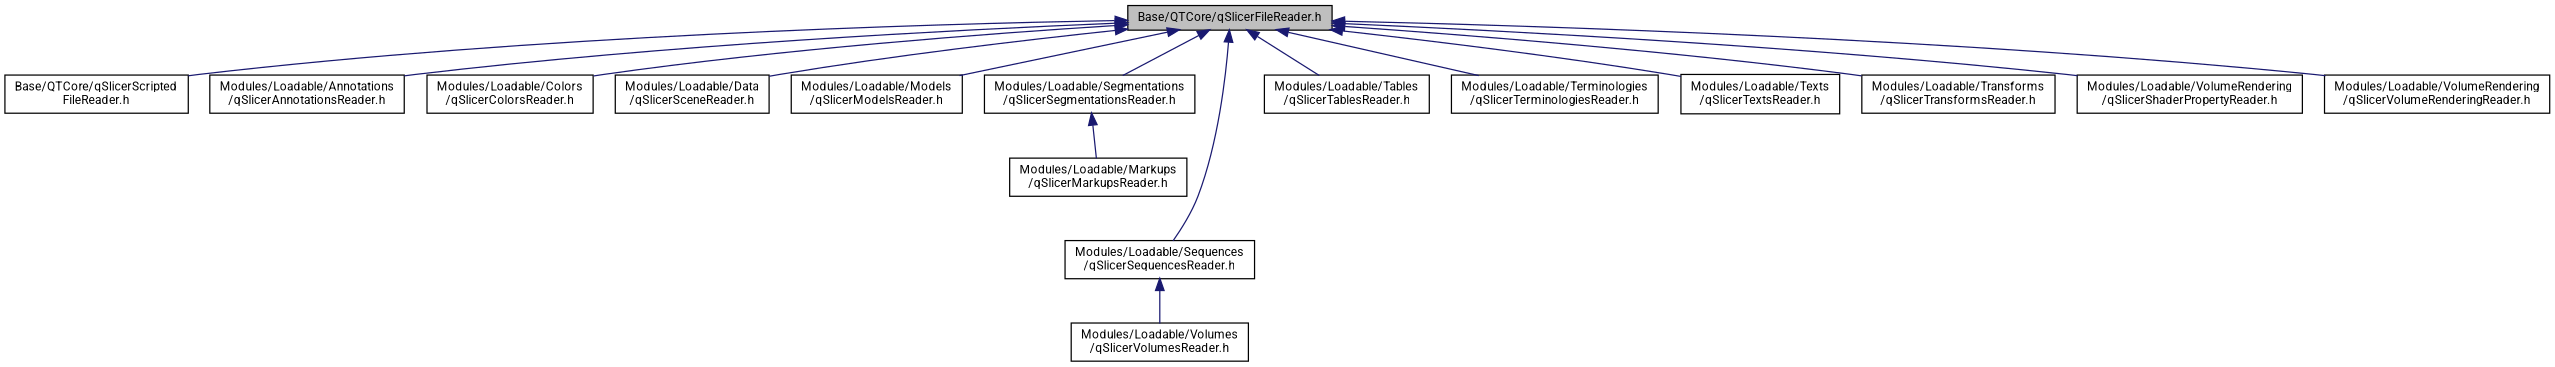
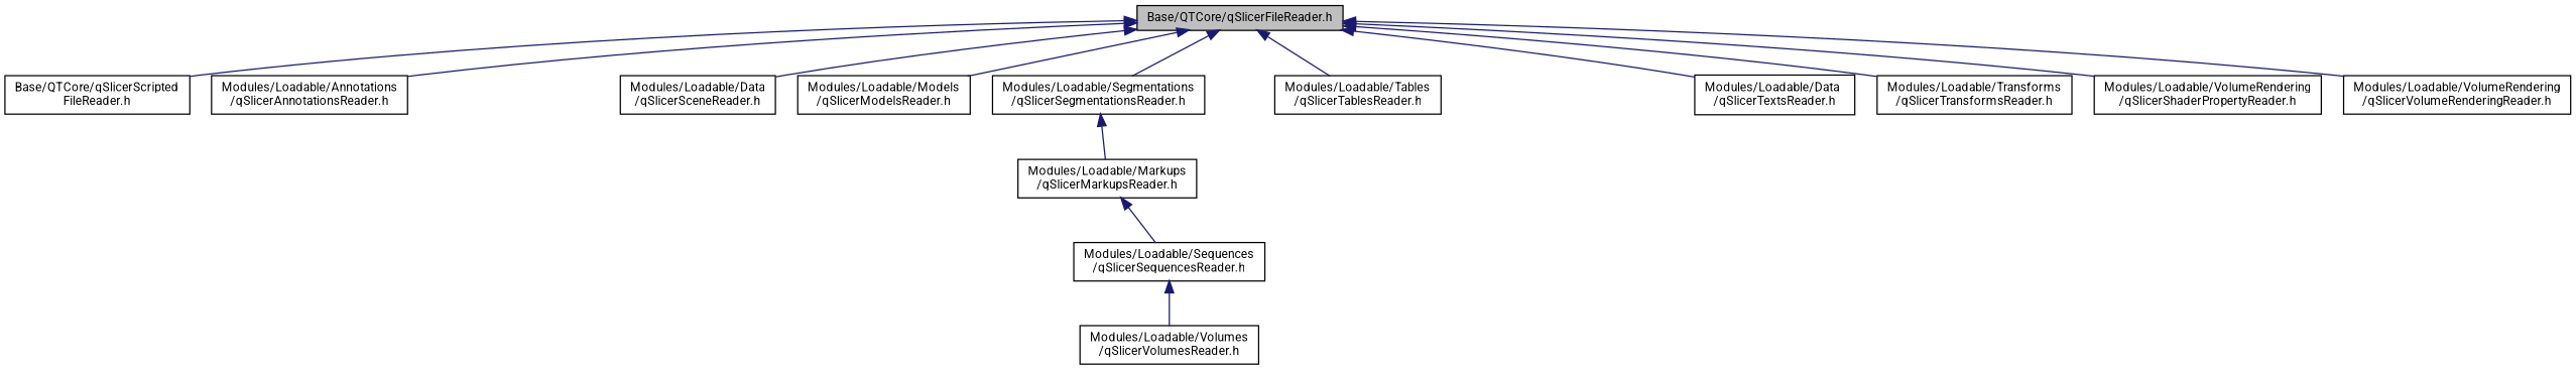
  digraph {
    fontname=Roboto
    node [color=black fontname=Roboto fontsize=10 shape=record]
    edge [color=midnightblue dir=back fontname=Roboto fontsize=10 labelfontname=Helvetica labelfontsize=10 style=solid]
    n1 [fillcolor=grey75 fontcolor=black height=0.2 label="Base/QTCore/qSlicerFileReader.h" style=filled width=0.4]
    n2 [height=0.2 label="Base/QTCore/qSlicerScripted\lFileReader.h" width=0.4]
    n3 [height=0.2 label="Modules/Loadable/Annotations\l/qSlicerAnnotationsReader.h" width=0.4]
-   n4 [height=0.2 label="Modules/Loadable/Colors\l/qSlicerColorsReader.h" width=0.4]
    n5 [height=0.2 label="Modules/Loadable/Data\l/qSlicerSceneReader.h" width=0.4]
    n6 [height=0.2 label="Modules/Loadable/Models\l/qSlicerModelsReader.h" width=0.4]
    n7 [height=0.2 label="Modules/Loadable/Segmentations\l/qSlicerSegmentationsReader.h" width=0.4]
    n8 [height=0.2 label="Modules/Loadable/Sequences\l/qSlicerSequencesReader.h" width=0.4]
    n9 [height=0.2 label="Modules/Loadable/Tables\l/qSlicerTablesReader.h" width=0.4]
-   n10 [height=0.2 label="Modules/Loadable/Terminologies\l/qSlicerTerminologiesReader.h" width=0.4]
-   n11 [height=0.2 label="Modules/Loadable/Texts\l/qSlicerTextsReader.h" width=0.4]
+   n11 [height=0.2 label="Modules/Loadable/Data\l/qSlicerTextsReader.h" width=0.4]
    n12 [height=0.2 label="Modules/Loadable/Transforms\l/qSlicerTransformsReader.h" width=0.4]
    n13 [height=0.2 label="Modules/Loadable/VolumeRendering\l/qSlicerShaderPropertyReader.h" width=0.4]
    n14 [height=0.2 label="Modules/Loadable/VolumeRendering\l/qSlicerVolumeRenderingReader.h" width=0.4]
    n15 [height=0.2 label="Modules/Loadable/Markups\l/qSlicerMarkupsReader.h" width=0.4]
    n16 [height=0.2 label="Modules/Loadable/Volumes\l/qSlicerVolumesReader.h" width=0.4]
    n1 -> n2
    n1 -> n3
-   n1 -> n4
    n1 -> n5
    n1 -> n6
    n1 -> n7
-   n1 -> n8
+   n15 -> n8
    n1 -> n9
-   n1 -> n10
    n1 -> n11
    n1 -> n12
    n1 -> n13
    n1 -> n14
    n7 -> n15
    n8 -> n16
  }
